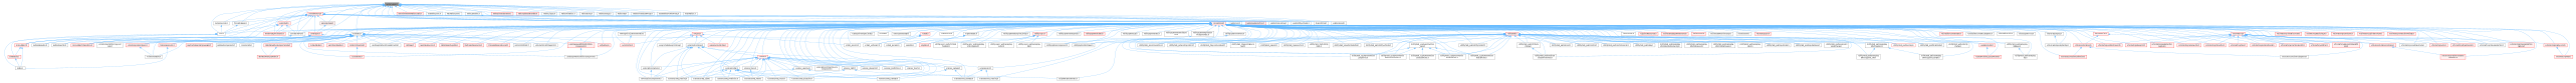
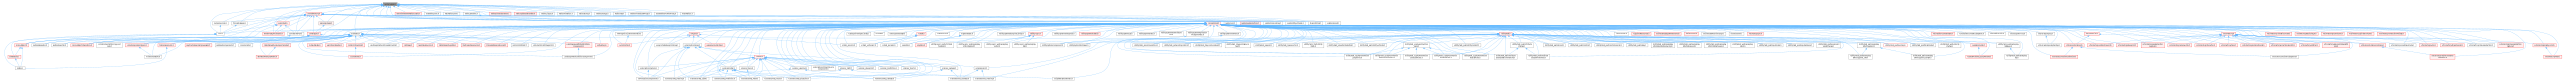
  digraph {
    fontname="Fira Sans"
    node [color=grey40 fillcolor=white fontname="Fira Sans" fontsize=10 shape=box style=filled]
    edge [color=steelblue1 dir=back fontname="Fira Sans" fontsize=10 labelfontname=Helvetica labelfontsize=10 style=solid]
    n1 [color=gray40 fillcolor=grey60 fontcolor=black height=0.2 label="MemoryBase.h" width=0.4]
    n2 [height=0.2 label="BulkData.h" width=0.4]
    n3 [height=0.2 label="Core.h" width=0.4]
    n4 [color=red fillcolor="#FFF0F0" height=0.2 label="CoreMinimal.h" width=0.4]
    n5 [height=0.2 label="CoreSharedPCH.h" width=0.4]
    n6 [color=red fillcolor="#FFF0F0" height=0.2 label="RenderGraphAllocator.h" width=0.4]
    n7 [color=red fillcolor="#FFF0F0" height=0.2 label="GenericPlatformMallocCrash.h" width=0.4]
    n8 [height=0.2 label="IOSMallocZone.h" width=0.4]
    n9 [height=0.2 label="MacMallocZone.h" width=0.4]
    n10 [height=0.2 label="MallocAnsi.h" width=0.4]
    n11 [height=0.2 label="MallocBinned.h" width=0.4]
    n12 [color=red fillcolor="#FFF0F0" height=0.2 label="MallocBinnedCommon.h" width=0.4]
    n13 [color=red fillcolor="#FFF0F0" height=0.2 label="MallocCallstackHandler.h" width=0.4]
    n14 [height=0.2 label="MallocJemalloc.h" width=0.4]
    n15 [color=red fillcolor="#FFF0F0" height=0.2 label="MallocLeakDetection.h" width=0.4]
    n16 [height=0.2 label="MallocLibpas.h" width=0.4]
    n17 [height=0.2 label="MallocMimalloc.h" width=0.4]
    n18 [height=0.2 label="MallocPoisonProxy.h" width=0.4]
    n19 [height=0.2 label="WaitAbilityActivate.h" width=0.4]
    n20 [height=0.2 label="MallocStomp.h" width=0.4]
    n21 [height=0.2 label="MallocStomp2.h" width=0.4]
    n22 [height=0.2 label="MallocTBB.h" width=0.4]
    n23 [height=0.2 label="MallocThreadSafeProxy.h" width=0.4]
    n24 [color=red fillcolor="#FFF0F0" height=0.2 label="MemStack.h" width=0.4]
    n25 [fillcolor="#FFF0F0" height=0.2 label="MemoryImage.h" width=0.4]
    n26 [color=red fillcolor="#FFF0F0" height=0.2 label="UnrealType.h" width=0.4]
    n27 [height=0.2 label="OutputDevices.h" width=0.4]
    n28 [height=0.2 label="SharedString.h" width=0.4]
    n29 [height=0.2 label="StatsMallocProfilerProxy.h" width=0.4]
    n30 [height=0.2 label="ThreadingBase.h" width=0.4]
    n31 [height=0.2 label="TraceMalloc.h" width=0.4]
    n32 [color=red fillcolor="#FFF0F0" height=0.2 label="UnrealMemory.h" width=0.4]
    n33 [color=red fillcolor="#FFF0F0" height=0.2 label="AnimCompressionTypes.h" width=0.4]
    n34 [height=0.2 label="AnimStreamable.h" width=0.4]
    n35 [color=red fillcolor="#FFF0F0" height=0.2 label="BodySetup.h" width=0.4]
    n36 [height=0.2 label="BulkDataReader.h" width=0.4]
    n37 [height=0.2 label="BulkDataScopedLock.h" width=0.4]
    n38 [height=0.2 label="BulkDataWriter.h" width=0.4]
    n39 [color=red fillcolor="#FFF0F0" height=0.2 label="ContentStreaming.h" width=0.4]
    n40 [color=red fillcolor="#FFF0F0" height=0.2 label="SoundWave.h" width=0.4]
    n41 [color=red fillcolor="#FFF0F0" height=0.2 label="CoreUObject.h" width=0.4]
    n42 [color=red fillcolor="#FFF0F0" height=0.2 label="CoreUObjectSharedPCH.h" width=0.4]
    n43 [color=red fillcolor="#FFF0F0" height=0.2 label="FontBulkData.h" width=0.4]
    n44 [height=0.2 label="GroomCache.h" width=0.4]
    n45 [color=red fillcolor="#FFF0F0" height=0.2 label="HairStrandsDatas.h" width=0.4]
    n46 [color=red fillcolor="#FFF0F0" height=0.2 label="LandscapeHeightfieldCollision\lComponent.h" width=0.4]
    n47 [height=0.2 label="LandscapeMeshCollisionComponent.h" width=0.4]
    n48 [height=0.2 label="LandscapeTextureStorageProvider.h" width=0.4]
    n49 [color=red fillcolor="#FFF0F0" height=0.2 label="LightMap.h" width=0.4]
    n50 [color=red fillcolor="#FFF0F0" height=0.2 label="NaniteResources.h" width=0.4]
    n51 [color=red fillcolor="#FFF0F0" height=0.2 label="RayTracingGeometryManager.h" width=0.4]
    n52 [color=red fillcolor="#FFF0F0" height=0.2 label="SkeletalMeshLODImporterData.h" width=0.4]
    n53 [color=red fillcolor="#FFF0F0" height=0.2 label="SkeletalMeshLODModel.h" width=0.4]
    n54 [color=red fillcolor="#FFF0F0" height=0.2 label="SkeletalMeshUpdate.h" width=0.4]
    n55 [color=red fillcolor="#FFF0F0" height=0.2 label="StaticMeshResources.h" width=0.4]
    n56 [color=red fillcolor="#FFF0F0" height=0.2 label="StreamableRenderAsset.h" width=0.4]
    n57 [color=red fillcolor="#FFF0F0" height=0.2 label="TextureResource.h" width=0.4]
    n58 [height=0.2 label="VectorFieldStatic.h" width=0.4]
    n59 [height=0.2 label="VolumetricLightmapGrid.h" width=0.4]
    n60 [height=0.2 label="Engine.h" width=0.4]
    n61 [color=red fillcolor="#FFF0F0" height=0.2 label="SlateBasics.h" width=0.4]
    n62 [height=0.2 label="AIAsyncTaskBlueprintProxy.h" width=0.4]
    n63 [height=0.2 label="AIBlueprintHelperLibrary.h" width=0.4]
    n64 [height=0.2 label="AIConfig.h" width=0.4]
    n65 [color=red fillcolor="#FFF0F0" height=0.2 label="AIController.h" width=0.4]
    n66 [color=red fillcolor="#FFF0F0" height=0.2 label="AIDataProvider.h" width=0.4]
    n67 [color=red fillcolor="#FFF0F0" height=0.2 label="AIDataProvider_QueryParams.h" width=0.4]
    n68 [height=0.2 label="AIHotSpotManager.h" width=0.4]
    n69 [height=0.2 label="AIModule.h" width=0.4]
    n70 [height=0.2 label="AIPerceptionComponent.h" width=0.4]
    n71 [height=0.2 label="AIPerceptionListenerInterface.h" width=0.4]
    n72 [height=0.2 label="AIPerceptionStimuliSource\lComponent.h" width=0.4]
    n73 [height=0.2 label="AIPerceptionSystem.h" width=0.4]
    n74 [height=0.2 label="AIPerceptionTypes.h" width=0.4]
    n75 [color=red fillcolor="#FFF0F0" height=0.2 label="AISense.h" width=0.4]
    n76 [height=0.2 label="AISenseConfig.h" width=0.4]
    n77 [height=0.2 label="AISenseConfig_Blueprint.h" width=0.4]
    n78 [height=0.2 label="AISenseConfig_Damage.h" width=0.4]
    n79 [height=0.2 label="AISenseConfig_Hearing.h" width=0.4]
    n80 [height=0.2 label="AISenseConfig_Prediction.h" width=0.4]
    n81 [height=0.2 label="AISenseConfig_Sight.h" width=0.4]
    n82 [height=0.2 label="AISenseConfig_Team.h" width=0.4]
    n83 [height=0.2 label="AISenseConfig_Touch.h" width=0.4]
    n84 [height=0.2 label="AISense_Blueprint.h" width=0.4]
    n85 [height=0.2 label="AISense_Damage.h" width=0.4]
    n86 [height=0.2 label="AISenseEvent_Damage.h" width=0.4]
    n87 [height=0.2 label="AISense_Hearing.h" width=0.4]
    n88 [height=0.2 label="AISenseEvent_Hearing.h" width=0.4]
    n89 [height=0.2 label="AISense_Prediction.h" width=0.4]
    n90 [height=0.2 label="AISense_Sight.h" width=0.4]
    n91 [height=0.2 label="AISightTargetInterface.h" width=0.4]
    n92 [height=0.2 label="AISense_Team.h" width=0.4]
    n93 [height=0.2 label="AISense_Touch.h" width=0.4]
    n94 [height=0.2 label="AISenseEvent.h" width=0.4]
    n95 [color=red fillcolor="#FFF0F0" height=0.2 label="AIResourceInterface.h" width=0.4]
    n96 [height=0.2 label="AIResources.h" width=0.4]
    n97 [color=red fillcolor="#FFF0F0" height=0.2 label="AISystem.h" width=0.4]
    n98 [height=0.2 label="AISystemBase.h" width=0.4]
    n99 [color=red fillcolor="#FFF0F0" height=0.2 label="AITask.h" width=0.4]
    n100 [height=0.2 label="AITask_LockLogic.h" width=0.4]
    n101 [height=0.2 label="AITask_MoveTo.h" width=0.4]
    n102 [height=0.2 label="AITask_RunEQS.h" width=0.4]
    n103 [color=red fillcolor="#FFF0F0" height=0.2 label="AITypes.h" width=0.4]
    n104 [color=red fillcolor="#FFF0F0" height=0.2 label="AbilityAsync.h" width=0.4]
    n105 [height=0.2 label="AbilityAsync_WaitAttribute\lChanged.h" width=0.4]
    n106 [height=0.2 label="AbilityAsync_WaitGameplay\lEffectApplied.h" width=0.4]
    n107 [height=0.2 label="AbilityAsync_WaitGameplay\lEvent.h" width=0.4]
    n108 [height=0.2 label="AbilityAsync_WaitGameplay\lTag.h" width=0.4]
    n109 [height=0.2 label="AbilitySystemBlueprintLibrary.h" width=0.4]
    n110 [height=0.2 label="AbilitySystemComponent.h" width=0.4]
    n111 [height=0.2 label="AbilitySystemDebugHUD.h" width=0.4]
    n112 [color=red fillcolor="#FFF0F0" height=0.2 label="AbilitySystemGlobals.h" width=0.4]
    n113 [height=0.2 label="AbilitySystemInterface.h" width=0.4]
    n114 [height=0.2 label="AbilitySystemTestPawn.h" width=0.4]
    n115 [height=0.2 label="AbilitySystemLog.h" width=0.4]
    n116 [height=0.2 label="AbilitySystemReplication\lProxyInterface.h" width=0.4]
    n117 [height=0.2 label="AbilitySystemStats.h" width=0.4]
    n118 [height=0.2 label="AbilitySystemTestAttribute\lSet.h" width=0.4]
    n119 [color=red fillcolor="#FFF0F0" height=0.2 label="AbilityTask.h" width=0.4]
    n120 [height=0.2 label="AbilityTask_ApplyRootMotion\lConstantForce.h" width=0.4]
    n121 [height=0.2 label="AbilityTask_ApplyRootMotion\lJumpForce.h" width=0.4]
    n122 [height=0.2 label="AbilityTask_ApplyRootMotion\lMoveToActorForce.h" width=0.4]
    n123 [height=0.2 label="AbilityTask_ApplyRootMotion\lMoveToForce.h" width=0.4]
    n124 [height=0.2 label="AbilityTask_ApplyRootMotion\lRadialForce.h" width=0.4]
    n125 [height=0.2 label="AbilityTask_ApplyRootMotion\l_Base.h" width=0.4]
    n126 [height=0.2 label="AbilityTask_MoveToLocation.h" width=0.4]
    n127 [height=0.2 label="AbilityTask_NetworkSyncPoint.h" width=0.4]
    n128 [height=0.2 label="AbilityTask_PlayAnimAndWait.h" width=0.4]
    n129 [height=0.2 label="AbilityTask_PlayMontageAnd\lWait.h" width=0.4]
    n130 [height=0.2 label="AbilityTask_Repeat.h" width=0.4]
    n131 [height=0.2 label="AbilityTask_SpawnActor.h" width=0.4]
    n132 [height=0.2 label="AbilityTask_StartAbility\lState.h" width=0.4]
    n133 [height=0.2 label="AbilityTask_VisualizeTargeting.h" width=0.4]
    n134 [height=0.2 label="AbilityTask_WaitAbilityActivate.h" width=0.4]
    n135 [height=0.2 label="AbilityTask_WaitAbilityCommit.h" width=0.4]
    n136 [height=0.2 label="AbilityTask_WaitAttribute\lChange.h" width=0.4]
+   n137 [height=0.2 label="AbilityTask_WaitAttribute\lChangeRatioThreshold.h" width=0.4]
    n138 [height=0.2 label="AbilityTask_WaitAttribute\lChangeThreshold.h" width=0.4]
    n139 [height=0.2 label="AbilityTask_WaitCancel.h" width=0.4]
    n140 [height=0.2 label="AbilityTask_WaitConfirm.h" width=0.4]
    n141 [height=0.2 label="AbilityTask_WaitConfirmCancel.h" width=0.4]
    n142 [height=0.2 label="AbilityTask_WaitDelay.h" width=0.4]
    n143 [height=0.2 label="AbilityTask_WaitGameplay\lEffectApplied.h" width=0.4]
    n144 [height=0.2 label="AbilityTask_WaitGameplay\lEffectApplied_Self.h" width=0.4]
    n145 [height=0.2 label="AbilityTask_WaitGameplay\lEffectApplied_Target.h" width=0.4]
    n146 [height=0.2 label="AbilityTask_WaitGameplay\lEffectBlockedImmunity.h" width=0.4]
    n147 [height=0.2 label="AbilityTask_WaitGameplay\lEffectRemoved.h" width=0.4]
    n148 [height=0.2 label="AbilityTask_WaitGameplay\lEffectStackChange.h" width=0.4]
    n149 [height=0.2 label="AbilityTask_WaitGameplay\lEvent.h" width=0.4]
    n150 [height=0.2 label="AbilityTask_WaitGameplay\lTagBase.h" width=0.4]
    n151 [height=0.2 label="AbilityTask_WaitGameplay\lTag.h" width=0.4]
    n152 [height=0.2 label="AbilityTask_WaitInputPress.h" width=0.4]
    n153 [height=0.2 label="AbilityTask_WaitInputRelease.h" width=0.4]
    n154 [height=0.2 label="AbilityTask_WaitMovement\lModeChange.h" width=0.4]
    n155 [color=red height=0.2 label="AbilityTask_WaitOverlap.h" width=0.4]
    n156 [height=0.2 label="AbilityTask_WaitTargetData.h" width=0.4]
    n157 [height=0.2 label="AbilityTask_WaitVelocity\lChange.h" width=0.4]
    n158 [height=0.2 label="AboutScreen.h" width=0.4]
    n159 [color=red fillcolor="#FFF0F0" height=0.2 label="AcquiredResources.h" width=0.4]
    n160 [color=red fillcolor="#FFF0F0" height=0.2 label="ActiveGameplayEffectIterator.h" width=0.4]
    n161 [color=red fillcolor="#FFF0F0" height=0.2 label="ActiveSound.h" width=0.4]
    n162 [height=0.2 label="ActiveStateMachineScope.h" width=0.4]
    n163 [height=0.2 label="ActorChannel.h" width=0.4]
    n164 [color=red fillcolor="#FFF0F0" height=0.2 label="ActorDataLayer.h" width=0.4]
    n165 [color=red fillcolor="#FFF0F0" height=0.2 label="ActorDescContainer.h" width=0.4]
    n166 [color=red fillcolor="#FFF0F0" height=0.2 label="ActorDescContainerCollection.h" width=0.4]
    n167 [height=0.2 label="ActorDescContainerSubsystem.h" width=0.4]
    n168 [color=red fillcolor="#FFF0F0" height=0.2 label="ActorDescContainerInstance.h" width=0.4]
    n169 [color=red fillcolor="#FFF0F0" height=0.2 label="ActorDescContainerInstance\lCollection.h" width=0.4]
    n170 [color=red fillcolor="#FFF0F0" height=0.2 label="ActorDescList.h" width=0.4]
    n171 [height=0.2 label="ActorDragDropGraphEdOp.h" width=0.4]
    n172 [height=0.2 label="ActorDragDropOp.h" width=0.4]
    n173 [color=red fillcolor="#FFF0F0" height=0.2 label="ActorEditorContextState.h" width=0.4]
    n174 [height=0.2 label="ActorEditorContextSubsystem.h" width=0.4]
    n175 [height=0.2 label="ActorEditorUtils.h" width=0.4]
    n176 [height=0.2 label="ActorElementEditorCopyAnd\lPaste.h" width=0.4]
    n177 [height=0.2 label="ActorExporterT3D.h" width=0.4]
    n178 [color=red fillcolor="#FFF0F0" height=0.2 label="ActorFactory.h" width=0.4]
    n179 [color=red fillcolor="#FFF0F0" height=0.2 label="ActorFactoryAmbientSound.h" width=0.4]
    n180 [color=red fillcolor="#FFF0F0" height=0.2 label="ActorFactoryBlueprint.h" width=0.4]
    n181 [color=red fillcolor="#FFF0F0" height=0.2 label="ActorFactoryBoxReflection\lCapture.h" width=0.4]
    n182 [color=red fillcolor="#FFF0F0" height=0.2 label="ActorFactoryCameraActor.h" width=0.4]
    n183 [color=red fillcolor="#FFF0F0" height=0.2 label="ActorFactoryCharacter.h" width=0.4]
    n184 [color=red fillcolor="#FFF0F0" height=0.2 label="ActorFactoryClass.h" width=0.4]
    n185 [color=red fillcolor="#FFF0F0" height=0.2 label="ActorFactoryDeferredDecal.h" width=0.4]
    n186 [color=red fillcolor="#FFF0F0" height=0.2 label="ActorFactoryDirectionalLight.h" width=0.4]
    n187 [color=red fillcolor="#FFF0F0" height=0.2 label="ActorFactoryEmitter.h" width=0.4]
    n188 [color=red fillcolor="#FFF0F0" height=0.2 label="ActorFactoryEmptyActor.h" width=0.4]
    n189 [color=red fillcolor="#FFF0F0" height=0.2 label="ActorFactoryPawn.h" width=0.4]
    n190 [color=red fillcolor="#FFF0F0" height=0.2 label="ActorFactoryExponentialHeight\lFog.h" width=0.4]
    n191 [height=0.2 label="ActorFactoryLocalFogVolume.h" width=0.4]
    n192 [color=red fillcolor="#FFF0F0" height=0.2 label="ActorFactoryNote.h" width=0.4]
    n193 [color=red fillcolor="#FFF0F0" height=0.2 label="ActorFactoryPhysicsAsset.h" width=0.4]
    n194 [height=0.2 label="ActorFactoryPlanarReflection.h" width=0.4]
    n195 [color=red fillcolor="#FFF0F0" height=0.2 label="ActorFactoryPlaneReflection\lCapture.h" width=0.4]
    n196 [color=red fillcolor="#FFF0F0" height=0.2 label="ActorFactoryAnimationAsset.h" width=0.4]
    n197 [color=red fillcolor="#FFF0F0" height=0.2 label="ActorFactoryBasicShape.h" width=0.4]
    n198 [color=red fillcolor="#FFF0F0" height=0.2 label="ActorFactoryBoxVolume.h" width=0.4]
    n199 [color=red fillcolor="#FFF0F0" height=0.2 label="ActorFactoryCylinderVolume.h" width=0.4]
    n200 [color=red fillcolor="#FFF0F0" height=0.2 label="ActorFactoryInteractiveFoliage.h" width=0.4]
    n1 -> n2
    n1 -> n3
    n1 -> n4
    n1 -> n5
    n1 -> n6
    n1 -> n7
    n1 -> n8
    n1 -> n9
    n1 -> n10
    n1 -> n11
    n1 -> n12
    n1 -> n13
    n1 -> n14
    n1 -> n15
    n1 -> n16
    n1 -> n17
    n1 -> n18
    n1 -> n19
    n1 -> n20
    n1 -> n21
    n1 -> n22
    n1 -> n23
    n1 -> n24
    n1 -> n25
    n1 -> n26
    n1 -> n27
    n1 -> n28
    n1 -> n29
    n1 -> n30
    n1 -> n31
    n1 -> n32
    n2 -> n33
    n2 -> n34
    n2 -> n35
    n2 -> n36
    n2 -> n37
    n2 -> n38
    n2 -> n39
    n2 -> n40
    n2 -> n41
    n2 -> n42
    n2 -> n43
    n2 -> n44
    n2 -> n45
    n2 -> n46
    n2 -> n47
    n2 -> n48
    n2 -> n49
    n2 -> n50
    n2 -> n51
    n2 -> n52
    n2 -> n53
    n2 -> n54
    n2 -> n55
    n2 -> n56
    n2 -> n57
    n2 -> n58
    n2 -> n59
    n3 -> n41
    n3 -> n60
    n3 -> n61
    n4 -> n2
    n4 -> n3
    n4 -> n5
    n4 -> n6
    n4 -> n33
    n4 -> n34
    n4 -> n35
    n4 -> n39
    n4 -> n40
    n4 -> n43
    n4 -> n45
    n4 -> n46
    n4 -> n47
    n4 -> n48
    n4 -> n49
    n4 -> n50
    n4 -> n54
    n4 -> n55
    n4 -> n56
    n4 -> n57
    n4 -> n58
    n4 -> n59
    n4 -> n62
    n4 -> n63
    n4 -> n64
    n4 -> n65
    n4 -> n66
    n4 -> n67
    n4 -> n68
    n4 -> n69
    n4 -> n70
    n4 -> n71
    n4 -> n72
    n4 -> n73
    n4 -> n74
    n4 -> n75
    n4 -> n76
    n4 -> n77
    n4 -> n78
    n4 -> n79
    n4 -> n80
    n4 -> n81
    n4 -> n82
    n4 -> n83
    n4 -> n84
    n4 -> n85
    n4 -> n86
    n4 -> n87
    n4 -> n88
    n4 -> n89
    n4 -> n90
    n4 -> n91
    n4 -> n92
    n4 -> n93
    n4 -> n94
    n4 -> n95
    n4 -> n96
    n4 -> n97
    n4 -> n98
    n4 -> n99
    n4 -> n100
    n4 -> n101
    n4 -> n102
    n4 -> n103
    n4 -> n104
    n4 -> n105
    n4 -> n106
    n4 -> n107
    n4 -> n108
    n4 -> n109
    n4 -> n110
    n4 -> n111
    n4 -> n112
    n4 -> n113
    n4 -> n114
    n4 -> n115
    n4 -> n116
    n4 -> n117
    n4 -> n118
    n4 -> n119
    n4 -> n120
    n4 -> n121
    n4 -> n122
    n4 -> n123
    n4 -> n124
    n4 -> n125
    n4 -> n126
    n4 -> n127
    n4 -> n128
    n4 -> n129
    n4 -> n130
    n4 -> n131
    n4 -> n132
    n4 -> n133
    n4 -> n134
    n4 -> n135
    n4 -> n136
+   n4 -> n137
    n4 -> n138
    n4 -> n139
    n4 -> n140
    n4 -> n141
    n4 -> n142
    n4 -> n143
    n4 -> n144
    n4 -> n145
    n4 -> n146
    n4 -> n147
    n4 -> n148
    n4 -> n149
    n4 -> n150
    n4 -> n151
    n4 -> n152
    n4 -> n153
    n4 -> n154
    n4 -> n155
    n4 -> n156
    n4 -> n157
    n4 -> n158
    n4 -> n159
    n4 -> n160
    n4 -> n161
    n4 -> n162
    n4 -> n163
    n4 -> n164
    n4 -> n165
    n4 -> n166
    n4 -> n167
    n4 -> n168
    n4 -> n169
    n4 -> n170
    n4 -> n171
    n4 -> n172
    n4 -> n173
    n4 -> n174
    n4 -> n175
    n4 -> n176
    n4 -> n177
    n4 -> n178
    n4 -> n179
    n4 -> n180
    n4 -> n181
    n4 -> n182
    n4 -> n183
    n4 -> n184
    n4 -> n185
    n4 -> n186
    n4 -> n187
    n4 -> n188
    n4 -> n189
    n4 -> n190
    n4 -> n191
    n4 -> n192
    n4 -> n193
    n4 -> n194
    n4 -> n195
    n4 -> n196
    n4 -> n197
    n4 -> n198
    n4 -> n199
    n4 -> n200
    n5 -> n42
    n14 -> n11
    n24 -> n3
    n24 -> n5
    n24 -> n6
    n24 -> n33
    n25 -> n26
    n26 -> n41
    n26 -> n42
    n26 -> n66
    n26 -> n176
    n27 -> n3
    n30 -> n3
    n32 -> n3
    n32 -> n4
    n32 -> n5
    n32 -> n6
    n32 -> n10
    n32 -> n15
    n32 -> n18
    n32 -> n19
    n32 -> n24
    n32 -> n25
    n32 -> n26
    n32 -> n27
    n32 -> n28
    n32 -> n30
    n32 -> n36
    n32 -> n38
    n33 -> n34
    n39 -> n40
    n41 -> n60
    n41 -> n61
    n46 -> n47
    n52 -> n53
    n57 -> n60
    n61 -> n60
    n66 -> n67
    n71 -> n65
    n73 -> n70
    n74 -> n70
    n74 -> n73
    n74 -> n75
    n74 -> n76
    n74 -> n79
    n74 -> n81
    n74 -> n94
    n75 -> n70
    n75 -> n72
    n75 -> n73
    n75 -> n76
    n75 -> n77
    n75 -> n78
    n75 -> n79
    n75 -> n80
    n75 -> n81
    n75 -> n82
    n75 -> n83
    n75 -> n84
    n75 -> n85
    n75 -> n87
    n75 -> n89
    n75 -> n90
    n75 -> n92
    n75 -> n93
    n76 -> n77
    n76 -> n78
    n76 -> n79
    n76 -> n80
    n76 -> n81
    n76 -> n82
    n76 -> n83
    n85 -> n78
    n85 -> n86
    n87 -> n79
    n87 -> n88
    n90 -> n81
    n90 -> n91
    n92 -> n82
    n94 -> n86
    n94 -> n88
    n98 -> n69
    n98 -> n97
    n99 -> n100
    n99 -> n101
    n99 -> n102
    n103 -> n62
    n103 -> n65
    n103 -> n74
    n103 -> n95
    n103 -> n101
    n104 -> n105
    n104 -> n106
    n104 -> n107
    n104 -> n108
    n113 -> n114
    n116 -> n110
    n119 -> n120
    n119 -> n121
    n119 -> n122
    n119 -> n123
    n119 -> n124
    n119 -> n125
    n119 -> n126
    n119 -> n127
    n119 -> n128
    n119 -> n129
    n119 -> n130
    n119 -> n131
    n119 -> n132
    n119 -> n133
    n119 -> n134
    n119 -> n135
    n119 -> n136
+   n119 -> n137
    n119 -> n138
    n119 -> n139
    n119 -> n140
    n119 -> n141
    n119 -> n142
    n119 -> n143
    n119 -> n146
    n119 -> n147
    n119 -> n148
    n119 -> n149
    n119 -> n150
    n119 -> n152
    n119 -> n153
    n119 -> n154
    n119 -> n155
    n119 -> n156
    n119 -> n157
    n125 -> n120
    n125 -> n121
    n125 -> n122
    n125 -> n123
    n125 -> n124
+   n136 -> n137
    n136 -> n138
    n143 -> n144
    n143 -> n145
    n150 -> n151
    n165 -> n166
    n165 -> n167
    n168 -> n169
    n170 -> n165
    n170 -> n168
    n172 -> n171
    n178 -> n179
    n178 -> n180
    n178 -> n181
    n178 -> n182
    n178 -> n183
    n178 -> n184
    n178 -> n185
    n178 -> n186
    n178 -> n187
    n178 -> n188
    n178 -> n190
    n178 -> n191
    n178 -> n192
    n178 -> n193
    n178 -> n194
    n178 -> n195
    n188 -> n189
  }
